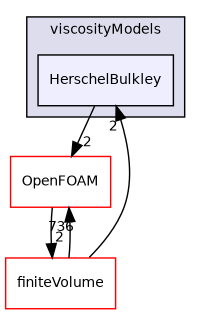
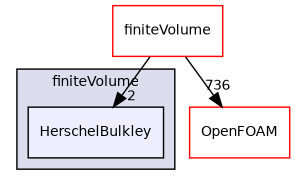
  digraph {
    compound=true
    node [fontname=Helvetica fontsize=10 shape=box color=red]
    edge [headlabel=2 labeldistance=1.5 labelfontname=Helvetica labelfontsize=10]
    n1 [fillcolor="#eeeeff" label=HerschelBulkley pencolor=black style=filled color=""]
    n2 [label=OpenFOAM]
    n3 [label=finiteVolume]
    subgraph cluster_1 {
      bgcolor="#ddddee"
      fontname=Helvetica
      fontsize=10
-     label=viscosityModels
+     label=finiteVolume
      pencolor=black
      n1
    }
-   n1 -> n2
-   n2 -> n3
    n3 -> n1
    n3 -> n2 [headlabel=736]
  }
